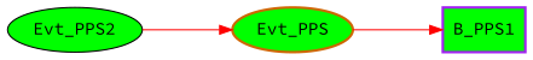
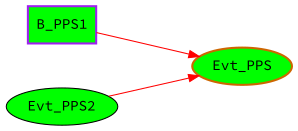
  digraph {
    fontname="Source Code Pro"
    mindist=1.0
    nodesep=0.6
    rankdir=LR
    ranksep=1.0
    node [bpentry=false bpexit=false cpu=2 fillcolor=green fontname="Source Code Pro" patentry=false patexit=false pattern=PPS_TEST penwidth=2 shape=oval style=filled type=tmsg bpid=8 fid=1 gid=5 sid=2 tef=0 toffs=0]
    edge [color=red fontname="Source Code Pro" type=defdst]
    B_PPS1 [beamproc=B3 bpexit=true color=purple flags="0x0010c107" patexit=true qhi=false qil=false qlo=true shape=rectangle tperiod=1000000000 type=block bpid="" fid="" gid="" sid="" tef="" toffs=""]
    Evt_PPS2 [beamproc=B2 color=black evtno=205 flags="0x00000102" par="0x0000000000000123" penwidth=""]
    Evt_PPS [beamin=0 beamproc=B1 bpentry=true color=darkorange3 evtno=215 flags="0x00003102" par="0x0000000000000234" patentry=true reqnobeam=0 vacc=0]
    Evt_PPS2 -> Evt_PPS
-   Evt_PPS -> B_PPS1
+   B_PPS1 -> Evt_PPS
  }
